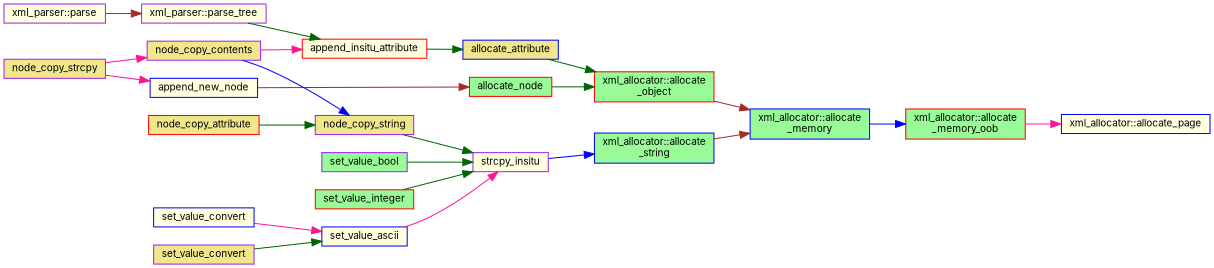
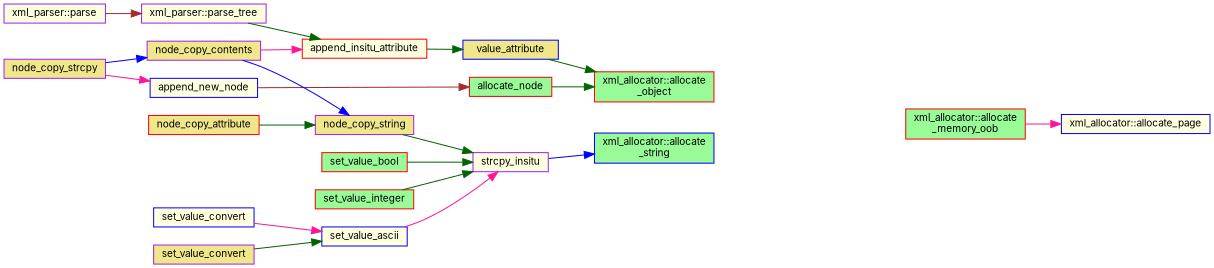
  digraph {
    fontname=Inter
    rankdir=RL
    node [color=blue fillcolor=lightyellow fontname=Inter fontsize=10 shape=box style=filled]
    edge [color=darkgreen dir=back fontname=Inter fontsize=10 labelfontname=Helvetica labelfontsize=10 style=solid]
    n1 [fontcolor=black height=0.2 label="xml_allocator::allocate_page" width=0.4]
    n2 [color=red fillcolor=palegreen height=0.2 label="xml_allocator::allocate\l_memory_oob" width=0.4]
-   n3 [fillcolor=palegreen height=0.2 label="xml_allocator::allocate\l_memory" width=0.4]
    n4 [color=red fillcolor=palegreen height=0.2 label="xml_allocator::allocate\l_object" width=0.4]
    n5 [fillcolor=palegreen height=0.2 label="xml_allocator::allocate\l_string" width=0.4]
-   n6 [fillcolor=khaki height=0.2 label=allocate_attribute width=0.4]
+   n6 [fillcolor=khaki height=0.2 label=value_attribute width=0.4]
    n7 [color=red fillcolor=palegreen height=0.2 label=allocate_node width=0.4]
    n8 [color=purple height=0.2 label=strcpy_insitu width=0.4]
    n9 [color=red height=0.2 label=append_insitu_attribute width=0.4]
    n10 [height=0.2 label=append_new_node width=0.4]
    n11 [color=purple fillcolor=khaki height=0.2 label=node_copy_contents width=0.4]
    n12 [color=purple height=0.2 label="xml_parser::parse_tree" width=0.4]
    n13 [color=purple fillcolor=khaki height=0.2 label=node_copy_strcpy width=0.4]
    n14 [color=purple height=0.2 label="xml_parser::parse" width=0.4]
    n15 [color=purple fillcolor=khaki height=0.2 label=node_copy_string width=0.4]
    n16 [height=0.2 label=set_value_ascii width=0.4]
-   n17 [color=purple fillcolor=palegreen height=0.2 label=set_value_bool width=0.4]
+   n17 [color=red fillcolor=palegreen height=0.2 label=set_value_bool width=0.4]
    n18 [color=red fillcolor=palegreen height=0.2 label=set_value_integer width=0.4]
    n19 [color=red fillcolor=khaki height=0.2 label=node_copy_attribute width=0.4]
    n20 [height=0.2 label=set_value_convert width=0.4]
    n21 [color=purple fillcolor=khaki height=0.2 label=set_value_convert width=0.4]
    n1 -> n2 [color=deeppink]
-   n2 -> n3 [color=blue]
-   n3 -> n4 [color=brown]
-   n3 -> n5 [color=brown]
    n4 -> n6
    n4 -> n7
    n5 -> n8 [color=blue]
    n6 -> n9
    n7 -> n10 [color=brown]
    n8 -> n15
    n8 -> n16 [color=deeppink]
    n8 -> n17
    n8 -> n18
    n9 -> n11 [color=deeppink]
    n9 -> n12
    n10 -> n13 [color=deeppink]
-   n11 -> n13 [color=deeppink]
+   n11 -> n13 [color=blue]
    n12 -> n14 [color=brown]
    n15 -> n11 [color=blue]
    n15 -> n19
    n16 -> n20 [color=deeppink]
    n16 -> n21
  }
